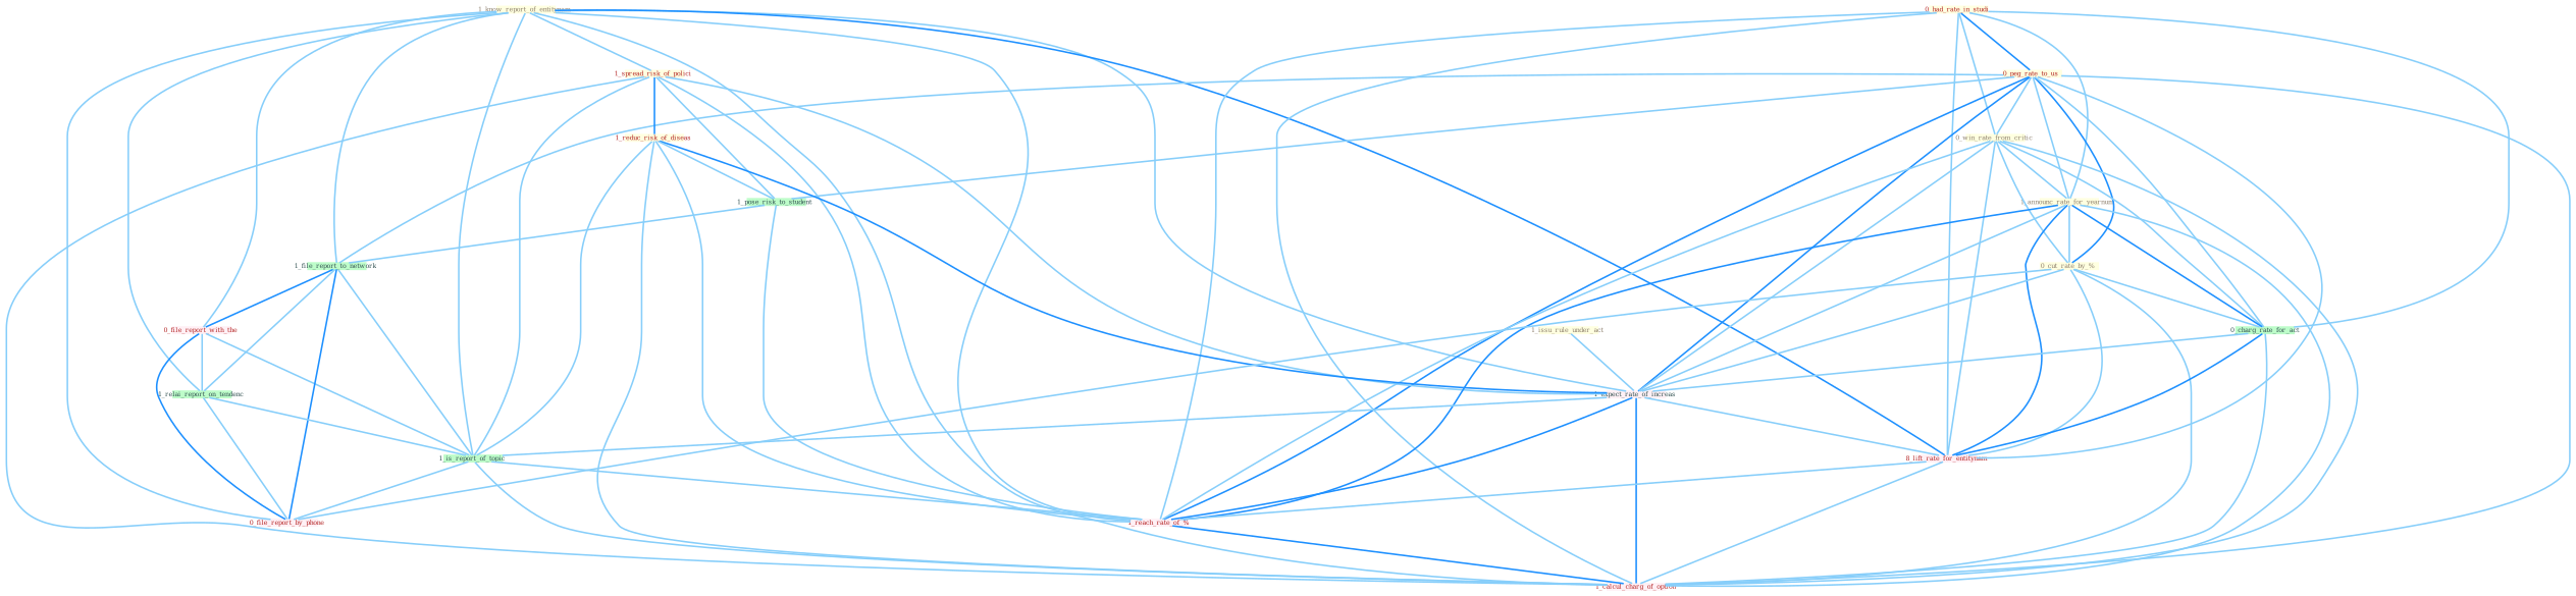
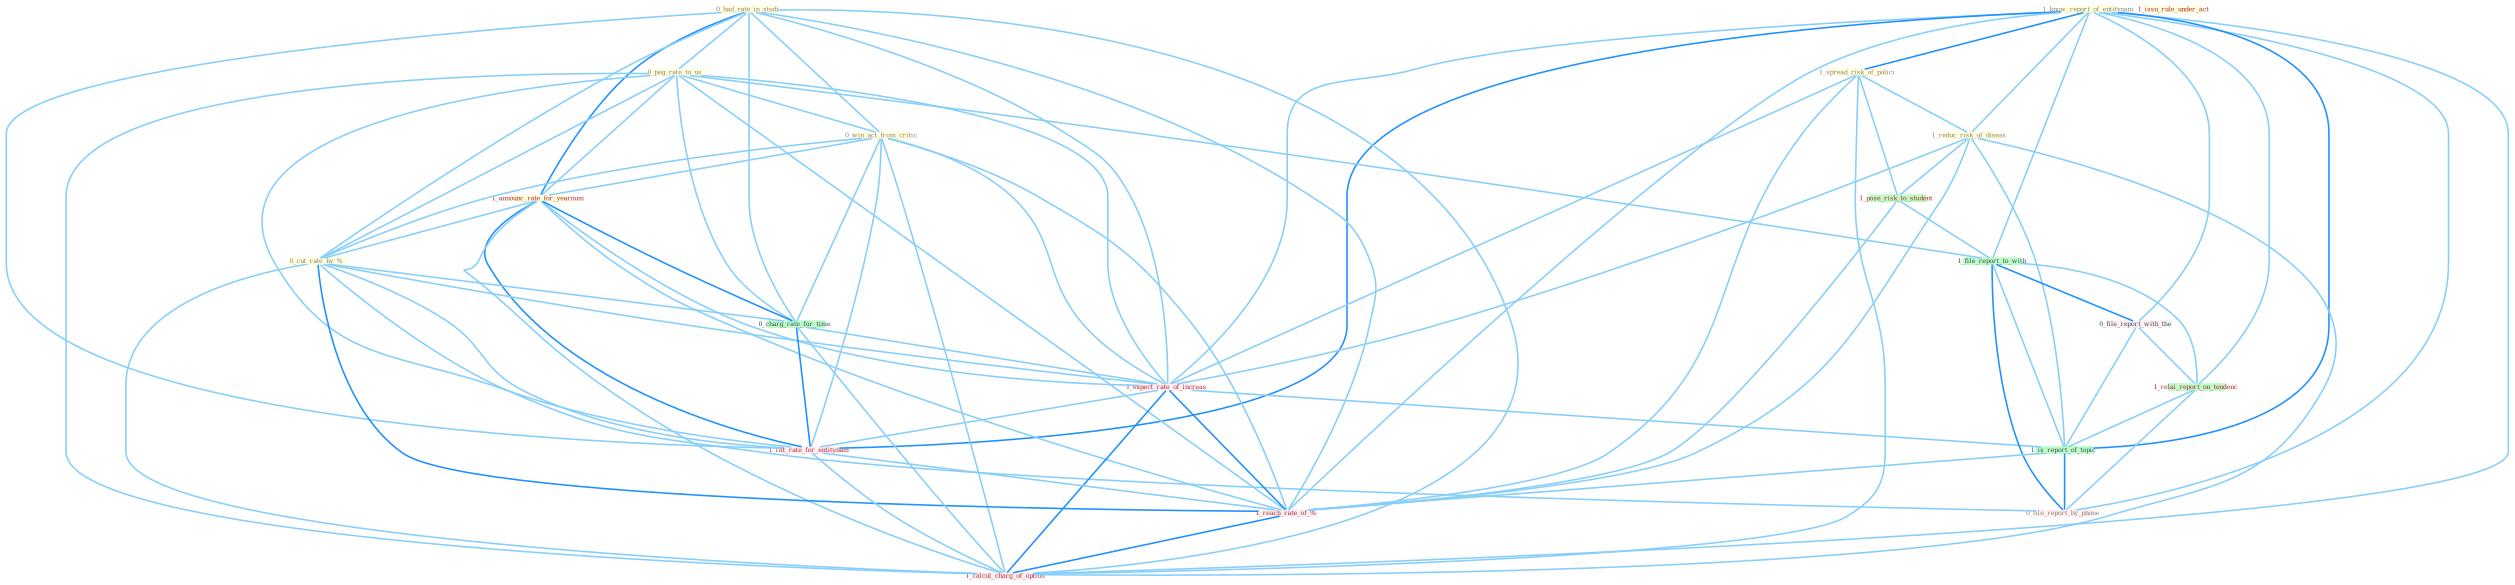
  graph {
    node [color="#ffffe0" fixedsize=true fontcolor="#8b7d6b" fontsize=4 shape=polygon style=filled]
    edge [color="#87cefa" w=1]
    "1_know_report_of_entitynam " [height=.06 width=.5]
-   "0_had_rate_in_studi " [fontcolor="#b22222" height=.06 width=.5]
-   "0_peg_rate_to_us " [fontcolor="#b22222" height=.06 width=.5]
-   "1_spread_risk_of_polici " [fontcolor="#b22222" height=.06 width=.5]
-   "0_win_rate_from_critic " [height=.06 width=.5]
-   "1_reduc_risk_of_diseas " [fontcolor="#b22222" height=.06 width=.5]
-   "1_announc_rate_for_yearnum " [height=.06 width=.5]
+   "0_had_rate_in_studi " [height=.06 width=.5]
+   "0_peg_rate_to_us " [height=.06 width=.5]
+   "1_spread_risk_of_polici " [height=.06 width=.5]
+   "0_win_rate_from_critic " [height=.06 width=.5 label="0_win_act_from_critic"]
+   "1_reduc_risk_of_diseas " [height=.06 width=.5]
+   "1_announc_rate_for_yearnum " [fontcolor="#b22222" height=.06 width=.5]
    "0_cut_rate_by_% " [height=.06 width=.5]
-   "1_issu_rule_under_act " [height=.06 width=.5]
-   "0_file_report_with_the " [color="#fff0f5" fontcolor="#b22222" height=.06 width=.5]
-   "1_expect_rate_of_increas " [color="#fff0f5" fontcolor="#2f4f4f" height=.06 width=.5]
-   "1_lift_rate_for_entitynam " [color="#fff0f5" fontcolor="#b22222" height=.06 width=.5 label="8_lift_rate_for_entitynam"]
+   "1_issu_rule_under_act " [fontcolor="#b22222" height=.06 width=.5]
+   "0_file_report_with_the " [color="#fff0f5" fontcolor="#2f4f4f" height=.06 width=.5]
+   "1_expect_rate_of_increas " [color="#fff0f5" fontcolor="#b22222" height=.06 width=.5]
+   "1_lift_rate_for_entitynam " [color="#fff0f5" fontcolor="#b22222" height=.06 width=.5]
    "1_reach_rate_of_% " [color="#fff0f5" fontcolor="#b22222" height=.06 width=.5]
-   "0_file_report_by_phone " [color="#fff0f5" fontcolor="#b22222" height=.06 width=.5]
+   "0_file_report_by_phone " [color="#fff0f5" height=.06 width=.5]
    n15 [color="#fff0f5" fontcolor="#b22222" height=.06 label="1_calcul_charg_of_option" width=.5]
-   "1_file_report_to_network " [color="#BDFCC9" fontcolor="#2f4f4f" height=.06 width=.5]
-   "1_relai_report_on_tendenc " [color="#BDFCC9" fontcolor="#2f4f4f" height=.06 width=.5]
+   "1_file_report_to_network " [color="#BDFCC9" fontcolor="#2f4f4f" height=.06 width=.5 label="1_file_report_to_with"]
+   "1_relai_report_on_tendenc " [color="#BDFCC9" fontcolor="#b22222" height=.06 width=.5]
    "1_is_report_of_topic " [color="#BDFCC9" fontcolor="#2f4f4f" height=.06 width=.5]
-   "0_charg_rate_for_time " [color="#BDFCC9" fontcolor="#2f4f4f" height=.06 width=.5 label="0_charg_rate_for_act"]
-   "1_pose_risk_to_student " [color="#BDFCC9" fontcolor="#2f4f4f" height=.06 width=.5]
+   "0_charg_rate_for_time " [color="#BDFCC9" fontcolor="#2f4f4f" height=.06 width=.5]
+   "1_pose_risk_to_student " [color="#BDFCC9" fontcolor="#b22222" height=.06 width=.5]
    subgraph sub_1 {
      "1_know_report_of_entitynam "
      "0_had_rate_in_studi "
      "0_peg_rate_to_us "
      "1_spread_risk_of_polici "
      "0_win_rate_from_critic "
      "1_reduc_risk_of_diseas "
      "1_announc_rate_for_yearnum "
      "0_cut_rate_by_% "
      "1_issu_rule_under_act "
    }
    subgraph sub_2 {
      "0_file_report_with_the "
      "1_expect_rate_of_increas "
      "1_lift_rate_for_entitynam "
      "1_reach_rate_of_% "
      "0_file_report_by_phone "
      n15
    }
-   "1_know_report_of_entitynam " -- "1_spread_risk_of_polici "
+   "1_know_report_of_entitynam " -- "1_spread_risk_of_polici " [color="#1e90ff"]
+   "1_know_report_of_entitynam " -- "1_reduc_risk_of_diseas "
    "1_know_report_of_entitynam " -- "0_file_report_with_the "
    "1_know_report_of_entitynam " -- "1_expect_rate_of_increas "
    "1_know_report_of_entitynam " -- "1_lift_rate_for_entitynam " [color="#1e90ff"]
    "1_know_report_of_entitynam " -- "1_reach_rate_of_% "
    "1_know_report_of_entitynam " -- "0_file_report_by_phone "
    "1_know_report_of_entitynam " -- n15
    "1_know_report_of_entitynam " -- "1_file_report_to_network "
    "1_know_report_of_entitynam " -- "1_relai_report_on_tendenc "
-   "1_know_report_of_entitynam " -- "1_is_report_of_topic " [w=2]
-   "0_had_rate_in_studi " -- "0_peg_rate_to_us " [color="#1e90ff"]
+   "1_know_report_of_entitynam " -- "1_is_report_of_topic " [color="#1e90ff" w=2]
+   "0_had_rate_in_studi " -- "0_peg_rate_to_us "
    "0_had_rate_in_studi " -- "0_win_rate_from_critic "
-   "0_had_rate_in_studi " -- "1_announc_rate_for_yearnum "
-   "1_issu_rule_under_act " -- "1_expect_rate_of_increas "
+   "0_had_rate_in_studi " -- "1_announc_rate_for_yearnum " [color="#1e90ff"]
+   "0_had_rate_in_studi " -- "0_cut_rate_by_% "
+   "0_had_rate_in_studi " -- "1_expect_rate_of_increas "
    "0_had_rate_in_studi " -- "1_lift_rate_for_entitynam "
    "0_had_rate_in_studi " -- "1_reach_rate_of_% "
    "0_had_rate_in_studi " -- n15
    "0_had_rate_in_studi " -- "0_charg_rate_for_time "
    "0_peg_rate_to_us " -- "0_win_rate_from_critic "
    "0_peg_rate_to_us " -- "1_announc_rate_for_yearnum "
-   "0_peg_rate_to_us " -- "0_cut_rate_by_% " [color="#1e90ff"]
-   "0_peg_rate_to_us " -- "1_expect_rate_of_increas " [color="#1e90ff"]
+   "0_peg_rate_to_us " -- "0_cut_rate_by_% "
+   "0_peg_rate_to_us " -- "1_expect_rate_of_increas "
    "0_peg_rate_to_us " -- "1_lift_rate_for_entitynam "
-   "0_peg_rate_to_us " -- "1_reach_rate_of_% " [color="#1e90ff"]
+   "0_peg_rate_to_us " -- "1_reach_rate_of_% "
    "0_peg_rate_to_us " -- n15
    "0_peg_rate_to_us " -- "1_file_report_to_network "
    "0_peg_rate_to_us " -- "0_charg_rate_for_time "
-   "0_peg_rate_to_us " -- "1_pose_risk_to_student "
-   "1_spread_risk_of_polici " -- "1_reduc_risk_of_diseas " [color="#1e90ff" w=2]
+   "1_spread_risk_of_polici " -- "1_reduc_risk_of_diseas " [w=2]
    "1_spread_risk_of_polici " -- "1_expect_rate_of_increas "
    "1_spread_risk_of_polici " -- "1_reach_rate_of_% "
    "1_spread_risk_of_polici " -- n15
-   "1_spread_risk_of_polici " -- "1_is_report_of_topic "
    "1_spread_risk_of_polici " -- "1_pose_risk_to_student "
    "0_win_rate_from_critic " -- "1_announc_rate_for_yearnum "
    "0_win_rate_from_critic " -- "0_cut_rate_by_% "
    "0_win_rate_from_critic " -- "1_expect_rate_of_increas "
    "0_win_rate_from_critic " -- "1_lift_rate_for_entitynam "
    "0_win_rate_from_critic " -- "1_reach_rate_of_% "
    "0_win_rate_from_critic " -- n15
    "0_win_rate_from_critic " -- "0_charg_rate_for_time "
-   "1_reduc_risk_of_diseas " -- "1_expect_rate_of_increas " [color="#1e90ff"]
+   "1_reduc_risk_of_diseas " -- "1_expect_rate_of_increas "
    "1_reduc_risk_of_diseas " -- "1_reach_rate_of_% "
    "1_reduc_risk_of_diseas " -- n15
    "1_reduc_risk_of_diseas " -- "1_is_report_of_topic "
    "1_reduc_risk_of_diseas " -- "1_pose_risk_to_student "
    "1_announc_rate_for_yearnum " -- "0_cut_rate_by_% "
    "1_announc_rate_for_yearnum " -- "1_expect_rate_of_increas "
    "1_announc_rate_for_yearnum " -- "1_lift_rate_for_entitynam " [color="#1e90ff" w=2]
-   "1_announc_rate_for_yearnum " -- "1_reach_rate_of_% " [color="#1e90ff"]
+   "1_announc_rate_for_yearnum " -- "1_reach_rate_of_% "
    "1_announc_rate_for_yearnum " -- n15
    "1_announc_rate_for_yearnum " -- "0_charg_rate_for_time " [color="#1e90ff" w=2]
    "0_cut_rate_by_% " -- "1_expect_rate_of_increas "
    "0_cut_rate_by_% " -- "1_lift_rate_for_entitynam "
+   "0_cut_rate_by_% " -- "1_reach_rate_of_% " [color="#1e90ff" w=2]
    "0_cut_rate_by_% " -- "0_file_report_by_phone "
    "0_cut_rate_by_% " -- n15
    "0_cut_rate_by_% " -- "0_charg_rate_for_time "
-   "0_file_report_with_the " -- "0_file_report_by_phone " [color="#1e90ff" w=2]
    "0_file_report_with_the " -- "1_relai_report_on_tendenc "
    "0_file_report_with_the " -- "1_is_report_of_topic "
    "1_expect_rate_of_increas " -- "1_lift_rate_for_entitynam "
    "1_expect_rate_of_increas " -- "1_reach_rate_of_% " [color="#1e90ff" w=2]
    "1_expect_rate_of_increas " -- n15 [color="#1e90ff" w=2]
    "1_expect_rate_of_increas " -- "1_is_report_of_topic "
    "1_lift_rate_for_entitynam " -- "1_reach_rate_of_% "
    "1_lift_rate_for_entitynam " -- n15
    "1_reach_rate_of_% " -- n15 [color="#1e90ff" w=2]
    "1_file_report_to_network " -- "0_file_report_with_the " [color="#1e90ff" w=2]
    "1_file_report_to_network " -- "0_file_report_by_phone " [color="#1e90ff" w=2]
    "1_file_report_to_network " -- "1_relai_report_on_tendenc "
    "1_file_report_to_network " -- "1_is_report_of_topic "
    "1_relai_report_on_tendenc " -- "0_file_report_by_phone "
    "1_relai_report_on_tendenc " -- "1_is_report_of_topic "
    "1_is_report_of_topic " -- "1_reach_rate_of_% "
-   "1_is_report_of_topic " -- "0_file_report_by_phone "
-   "1_is_report_of_topic " -- n15
+   "1_is_report_of_topic " -- "0_file_report_by_phone " [color="#1e90ff"]
    "0_charg_rate_for_time " -- "1_expect_rate_of_increas "
    "0_charg_rate_for_time " -- "1_lift_rate_for_entitynam " [color="#1e90ff" w=2]
    "0_charg_rate_for_time " -- n15
    "1_pose_risk_to_student " -- "1_reach_rate_of_% "
    "1_pose_risk_to_student " -- "1_file_report_to_network "
  }
